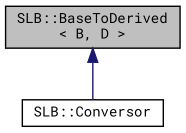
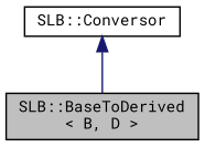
  digraph {
    fontname="Roboto Mono"
    node [color=black fontname="Roboto Mono" fontsize=10 shape=record style=filled]
    n1 [fillcolor=grey75 fontcolor=black height=0.2 label="SLB::BaseToDerived\l\< B, D \>" width=0.4]
    n2 [fillcolor=white height=0.2 label="SLB::Conversor" width=0.4]
-   n1 -> n2 [color=midnightblue dir=back fontname="Roboto Mono" fontsize=10 labelfontname=Helvetica labelfontsize=10 style=solid]
+   n2 -> n1 [color=midnightblue dir=back fontname="Roboto Mono" fontsize=10 labelfontname=Helvetica labelfontsize=10 style=solid]
  }
